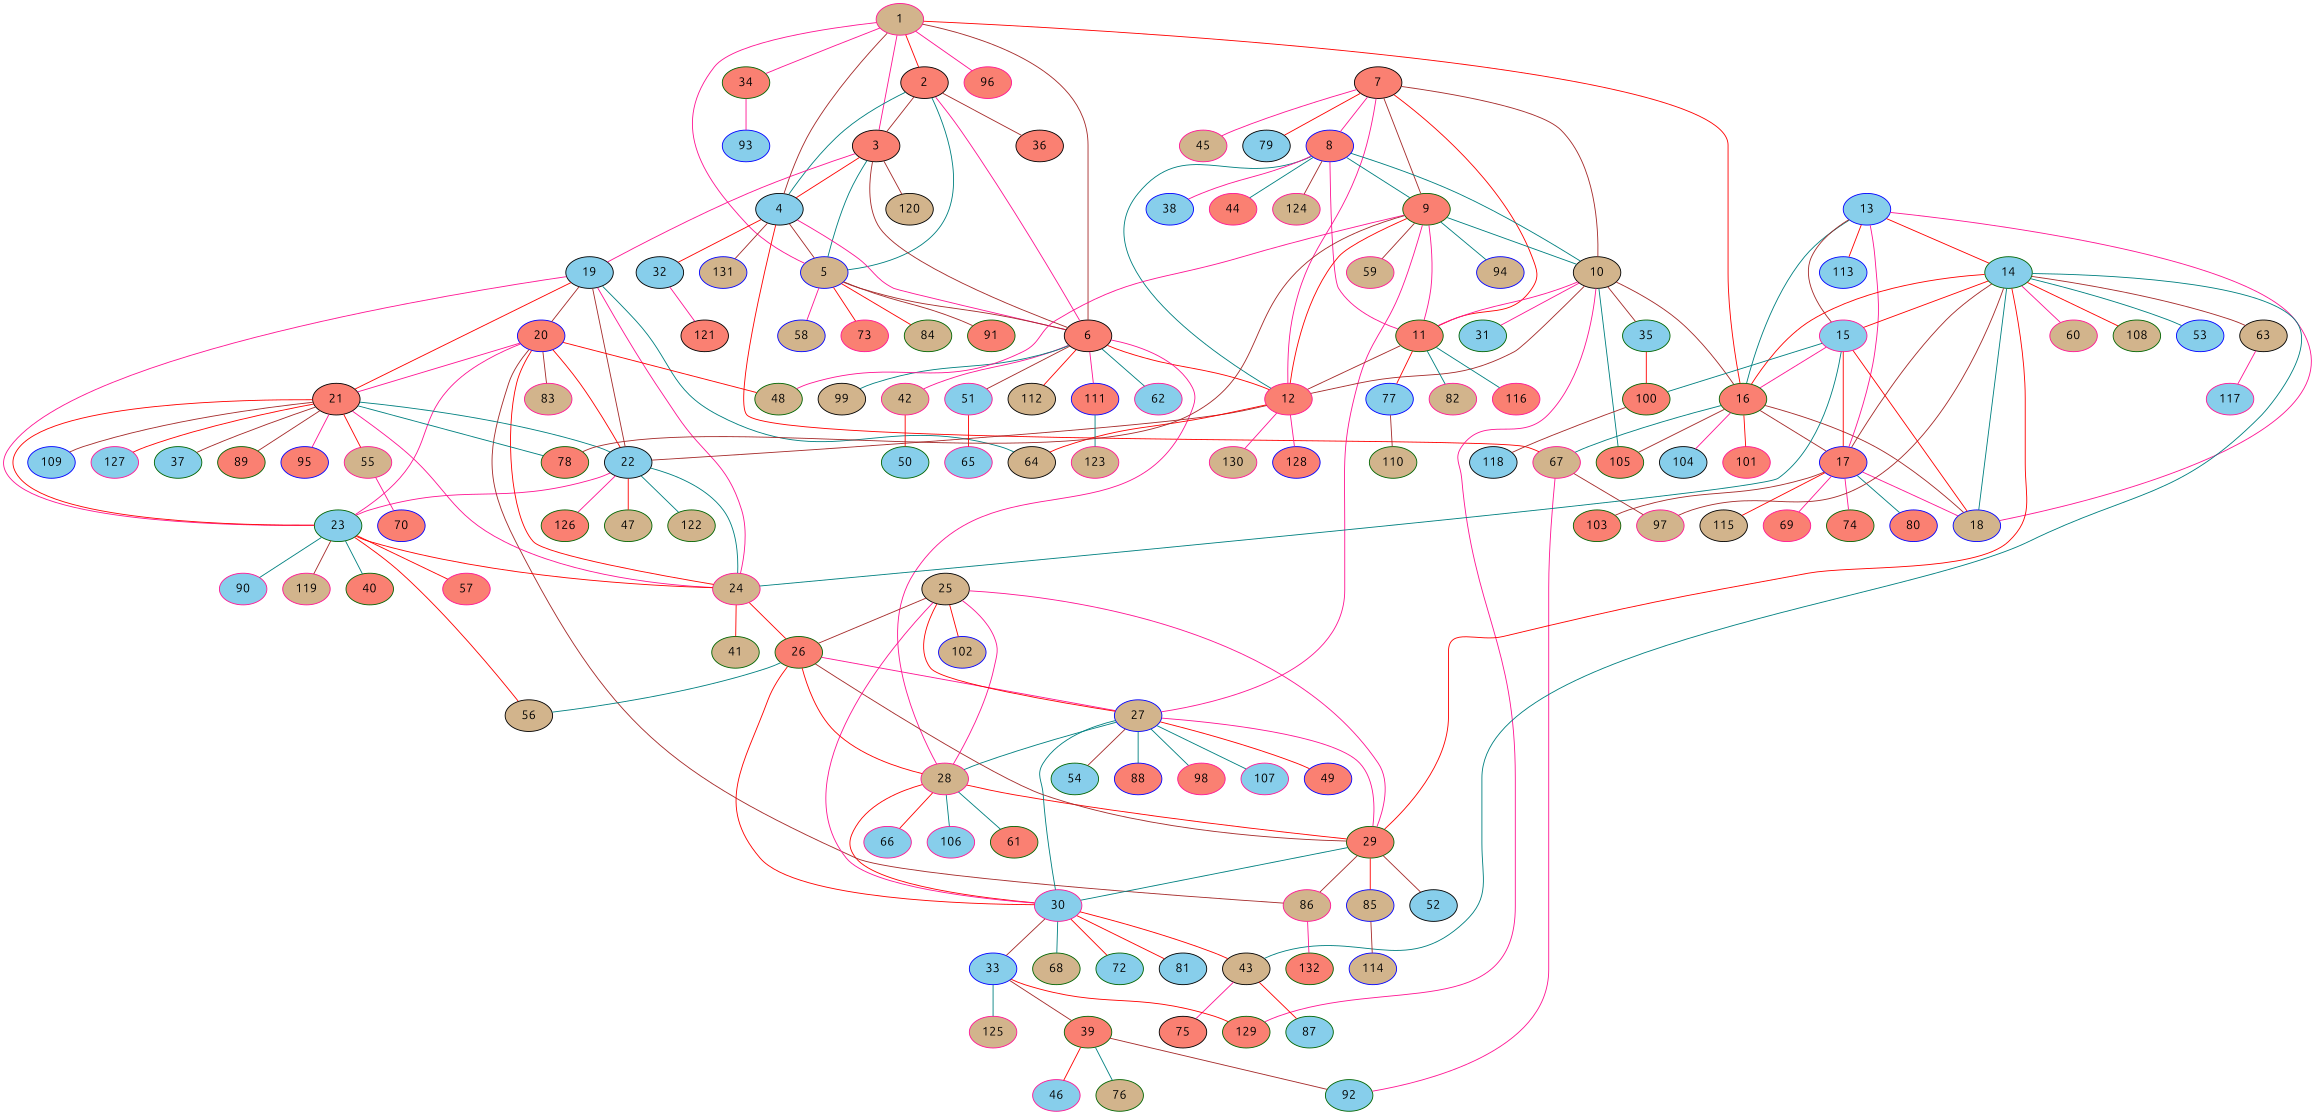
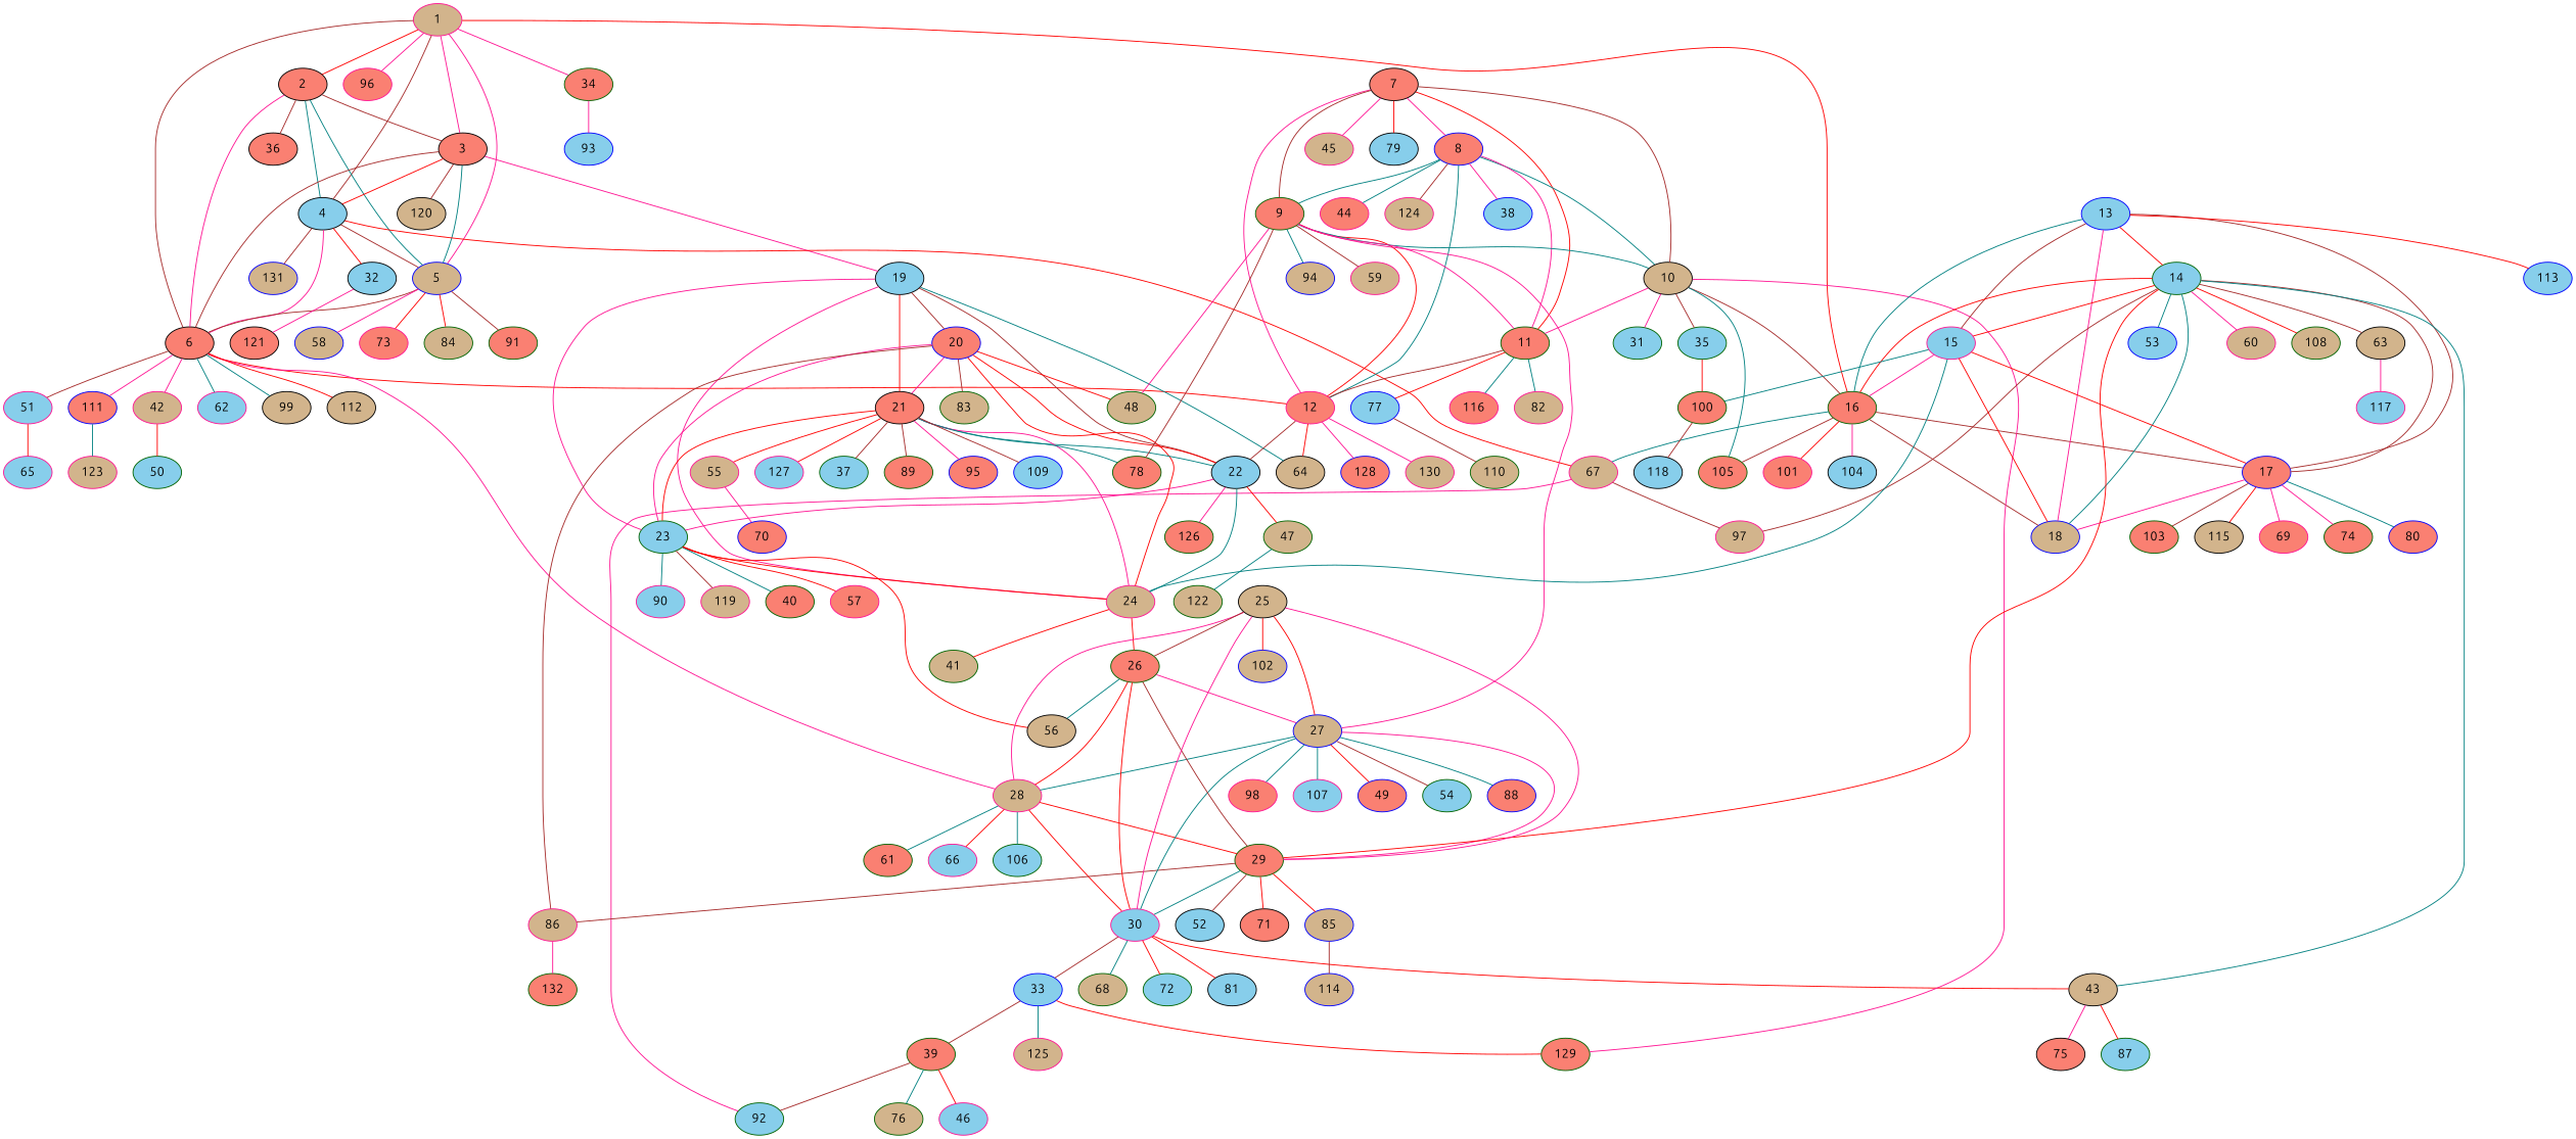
  graph {
    fontname=Ubuntu
    node [color=darkgreen fillcolor=salmon fontname=Ubuntu style=filled]
    edge [color=red fontname=Ubuntu]
    1 [color=deeppink fillcolor=tan]
    2 [color=black]
    3 [color=black]
    4 [color=black fillcolor=skyblue]
    5 [color=blue fillcolor=tan]
    6 [color=black]
    16
    34
    96 [color=deeppink]
    36 [color=black]
    19 [color=black fillcolor=skyblue]
    120 [color=black fillcolor=tan]
    32 [color=black fillcolor=skyblue]
    67 [color=deeppink fillcolor=tan]
    131 [color=blue fillcolor=tan]
    58 [color=blue fillcolor=tan]
    73 [color=deeppink]
    84 [fillcolor=tan]
    91
    12 [color=deeppink]
    28 [color=deeppink fillcolor=tan]
    42 [color=deeppink fillcolor=tan]
    51 [color=deeppink fillcolor=skyblue]
    62 [color=deeppink fillcolor=skyblue]
    99 [color=black fillcolor=tan]
    111 [color=blue]
    112 [color=black fillcolor=tan]
    105
    17 [color=blue]
    18 [color=blue fillcolor=tan]
    101 [color=deeppink]
    104 [color=black fillcolor=skyblue]
    93 [color=blue fillcolor=skyblue]
    22 [color=black fillcolor=skyblue]
    64 [color=black fillcolor=tan]
    24 [color=deeppink fillcolor=tan]
    20 [color=blue]
    21 [color=black]
    23 [fillcolor=skyblue]
    121 [color=black]
    97 [color=deeppink fillcolor=tan]
    92 [fillcolor=skyblue]
    128 [color=blue]
    130 [color=deeppink fillcolor=tan]
    29
    30 [color=deeppink fillcolor=skyblue]
    61
    66 [color=deeppink fillcolor=skyblue]
-   106 [color=deeppink fillcolor=skyblue]
+   106 [fillcolor=skyblue]
    50 [fillcolor=skyblue]
    65 [color=deeppink fillcolor=skyblue]
    123 [color=deeppink fillcolor=tan]
    7 [color=black]
    8 [color=blue]
    9
    10 [color=black fillcolor=tan]
    11
    45 [color=deeppink fillcolor=tan]
    79 [color=black fillcolor=skyblue]
    38 [color=blue fillcolor=skyblue]
    44 [color=deeppink]
    124 [color=deeppink fillcolor=tan]
    27 [color=blue fillcolor=tan]
    48 [fillcolor=tan]
    59 [color=deeppink fillcolor=tan]
    78
    94 [color=blue fillcolor=tan]
    31 [fillcolor=skyblue]
    35 [fillcolor=skyblue]
    129
    77 [color=blue fillcolor=skyblue]
    82 [color=deeppink fillcolor=tan]
    116 [color=deeppink]
    49 [color=blue]
    54 [fillcolor=skyblue]
    88 [color=blue]
    98 [color=deeppink]
    107 [color=deeppink fillcolor=skyblue]
    100
    110 [fillcolor=tan]
    47 [fillcolor=tan]
    122 [fillcolor=tan]
    126
    13 [color=blue fillcolor=skyblue]
    14 [fillcolor=skyblue]
    15 [color=deeppink fillcolor=skyblue]
    113 [color=blue fillcolor=skyblue]
    43 [color=black fillcolor=tan]
    53 [color=blue fillcolor=skyblue]
    60 [color=deeppink fillcolor=tan]
    63 [color=black fillcolor=tan]
    108 [fillcolor=tan]
    69 [color=deeppink]
    74
    80 [color=blue]
    103
    115 [color=black fillcolor=tan]
    86 [color=deeppink fillcolor=tan]
    52 [color=black fillcolor=skyblue]
+   71 [color=black]
    85 [color=blue fillcolor=tan]
    75 [color=black]
    87 [fillcolor=skyblue]
    117 [color=deeppink fillcolor=skyblue]
    26
    41 [fillcolor=tan]
    118 [color=black fillcolor=skyblue]
-   83 [color=deeppink fillcolor=tan]
+   83 [fillcolor=tan]
    37 [fillcolor=skyblue]
    55 [color=deeppink fillcolor=tan]
    89
    95 [color=blue]
    109 [color=blue fillcolor=skyblue]
    127 [color=deeppink fillcolor=skyblue]
    40
    56 [color=black fillcolor=tan]
    57 [color=deeppink]
    90 [color=deeppink fillcolor=skyblue]
    119 [color=deeppink fillcolor=tan]
    132
    70 [color=blue]
    25 [color=black fillcolor=tan]
    102 [color=blue fillcolor=tan]
    33 [color=blue fillcolor=skyblue]
    68 [fillcolor=tan]
    72 [fillcolor=skyblue]
    81 [color=black fillcolor=skyblue]
    114 [color=blue fillcolor=tan]
    39
    125 [color=deeppink fillcolor=tan]
    46 [color=deeppink fillcolor=skyblue]
    76 [fillcolor=tan]
    1 -- 2
    1 -- 3 [color=deeppink]
    1 -- 4 [color=brown]
    1 -- 5 [color=deeppink]
    1 -- 6 [color=brown]
    1 -- 16
    1 -- 34 [color=deeppink]
    1 -- 96 [color=deeppink]
    2 -- 3 [color=brown]
    2 -- 4 [color=teal]
    2 -- 5 [color=teal]
    2 -- 6 [color=deeppink]
    2 -- 36 [color=brown]
    3 -- 4
    3 -- 5 [color=teal]
    3 -- 6 [color=brown]
    3 -- 19 [color=deeppink]
    3 -- 120 [color=brown]
    4 -- 5 [color=brown]
    4 -- 6 [color=deeppink]
    4 -- 32
    4 -- 67
    4 -- 131 [color=brown]
    5 -- 6 [color=brown]
    5 -- 58 [color=deeppink]
    5 -- 73
    5 -- 84
    5 -- 91 [color=brown]
    6 -- 12
    6 -- 28 [color=deeppink]
    6 -- 42 [color=deeppink]
    6 -- 51 [color=brown]
    6 -- 62 [color=teal]
    6 -- 99 [color=teal]
    6 -- 111 [color=deeppink]
    6 -- 112
    16 -- 67 [color=teal]
    16 -- 105 [color=brown]
    16 -- 17 [color=brown]
    16 -- 18 [color=brown]
    16 -- 101
    16 -- 104 [color=deeppink]
    34 -- 93 [color=deeppink]
    19 -- 22 [color=brown]
    19 -- 64 [color=teal]
    19 -- 24 [color=deeppink]
    19 -- 20 [color=brown]
    19 -- 21
    19 -- 23 [color=deeppink]
    32 -- 121 [color=deeppink]
    67 -- 97 [color=brown]
    67 -- 92 [color=deeppink]
    12 -- 22 [color=brown]
    12 -- 64
    12 -- 128 [color=deeppink]
    12 -- 130 [color=deeppink]
    28 -- 29
    28 -- 30
    28 -- 61 [color=teal]
    28 -- 66
    28 -- 106 [color=teal]
    42 -- 50
    51 -- 65
    111 -- 123 [color=teal]
    17 -- 18 [color=deeppink]
    17 -- 69 [color=deeppink]
    17 -- 74 [color=deeppink]
    17 -- 80 [color=teal]
    17 -- 103 [color=brown]
    17 -- 115
    22 -- 24 [color=teal]
    22 -- 23 [color=deeppink]
    22 -- 47
-   22 -- 122 [color=teal]
+   47 -- 122 [color=teal]
    22 -- 126 [color=deeppink]
    24 -- 26
    24 -- 41
    20 -- 22
    20 -- 24
    20 -- 21 [color=deeppink]
    20 -- 23 [color=deeppink]
    20 -- 48
    20 -- 86 [color=brown]
    20 -- 83 [color=brown]
    21 -- 22 [color=teal]
    21 -- 24 [color=deeppink]
    21 -- 23
    21 -- 78 [color=teal]
    21 -- 37 [color=brown]
    21 -- 55
    21 -- 89 [color=brown]
    21 -- 95 [color=deeppink]
    21 -- 109 [color=brown]
    21 -- 127
    23 -- 24
    23 -- 40 [color=teal]
    23 -- 56
    23 -- 57
    23 -- 90 [color=teal]
    23 -- 119 [color=brown]
    29 -- 30 [color=teal]
    29 -- 86 [color=brown]
    29 -- 52 [color=brown]
+   29 -- 71
    29 -- 85
    30 -- 43
    30 -- 33 [color=brown]
    30 -- 68 [color=teal]
    30 -- 72
    30 -- 81
    7 -- 12 [color=deeppink]
    7 -- 8 [color=deeppink]
    7 -- 9 [color=brown]
    7 -- 10 [color=brown]
    7 -- 11
    7 -- 45 [color=deeppink]
    7 -- 79
    8 -- 12 [color=teal]
    8 -- 9 [color=teal]
    8 -- 10 [color=teal]
    8 -- 11 [color=deeppink]
    8 -- 38 [color=deeppink]
    8 -- 44 [color=teal]
    8 -- 124 [color=brown]
    9 -- 12
    9 -- 10 [color=teal]
    9 -- 11 [color=deeppink]
    9 -- 27 [color=deeppink]
    9 -- 48 [color=deeppink]
    9 -- 59 [color=brown]
    9 -- 78 [color=brown]
    9 -- 94 [color=teal]
    10 -- 16 [color=brown]
-   10 -- 12 [color=brown]
    10 -- 105 [color=teal]
    10 -- 11 [color=deeppink]
    10 -- 31 [color=deeppink]
    10 -- 35 [color=brown]
    10 -- 129 [color=deeppink]
    11 -- 12 [color=brown]
    11 -- 77
    11 -- 82 [color=teal]
    11 -- 116 [color=teal]
    27 -- 28 [color=teal]
    27 -- 29 [color=deeppink]
    27 -- 30 [color=teal]
    27 -- 49
    27 -- 54 [color=brown]
    27 -- 88 [color=teal]
    27 -- 98 [color=teal]
    27 -- 107 [color=teal]
    35 -- 100
    77 -- 110 [color=brown]
    100 -- 118 [color=brown]
    13 -- 16 [color=teal]
-   13 -- 17 [color=deeppink]
+   13 -- 17 [color=brown]
    13 -- 18 [color=deeppink]
    13 -- 14
    13 -- 15 [color=brown]
    13 -- 113
    14 -- 16
    14 -- 17 [color=brown]
    14 -- 18 [color=teal]
    14 -- 97 [color=brown]
    14 -- 29
    14 -- 15
    14 -- 43 [color=teal]
    14 -- 53 [color=teal]
    14 -- 60 [color=deeppink]
    14 -- 63 [color=brown]
    14 -- 108
    15 -- 16 [color=deeppink]
    15 -- 17
    15 -- 18
    15 -- 24 [color=teal]
    15 -- 100 [color=teal]
    43 -- 75 [color=deeppink]
    43 -- 87
    63 -- 117 [color=deeppink]
    86 -- 132 [color=deeppink]
    85 -- 114 [color=brown]
    26 -- 28
    26 -- 29 [color=brown]
    26 -- 30
    26 -- 27 [color=deeppink]
    26 -- 56 [color=teal]
    55 -- 70 [color=deeppink]
    25 -- 28 [color=deeppink]
    25 -- 29 [color=deeppink]
    25 -- 30 [color=deeppink]
    25 -- 27
    25 -- 26 [color=brown]
    25 -- 102
    33 -- 129
    33 -- 39 [color=brown]
    33 -- 125 [color=teal]
    39 -- 92 [color=brown]
    39 -- 46
    39 -- 76 [color=teal]
  }
